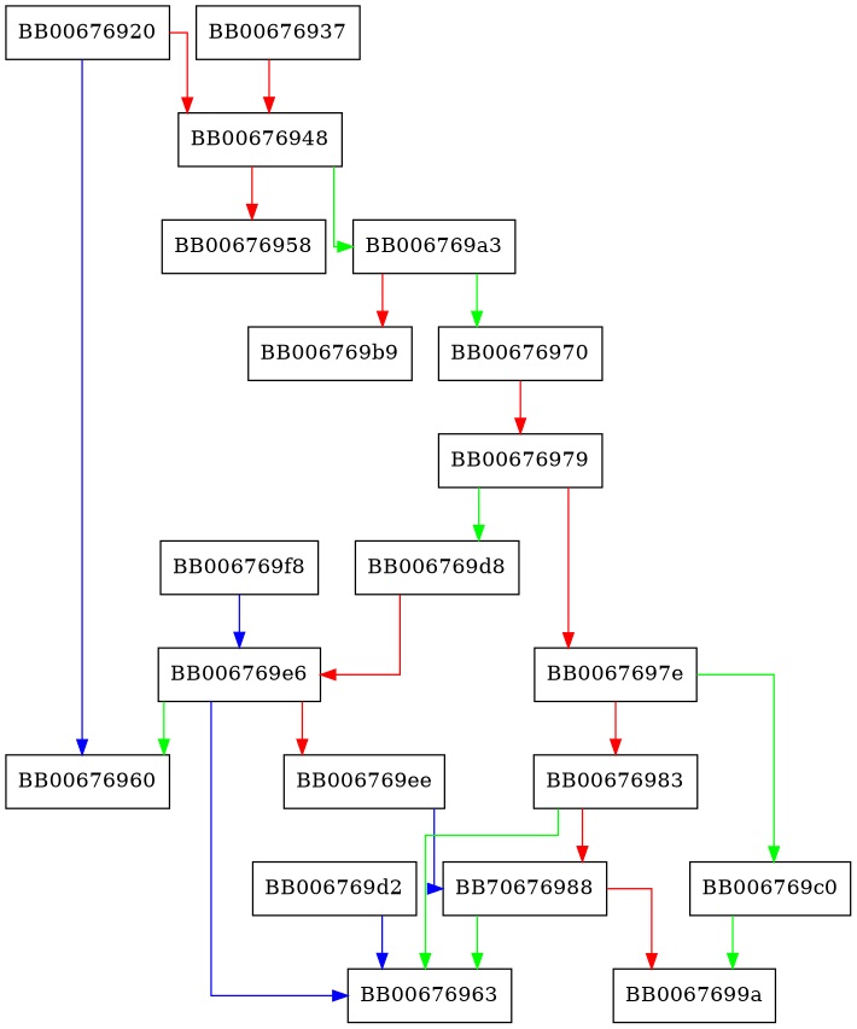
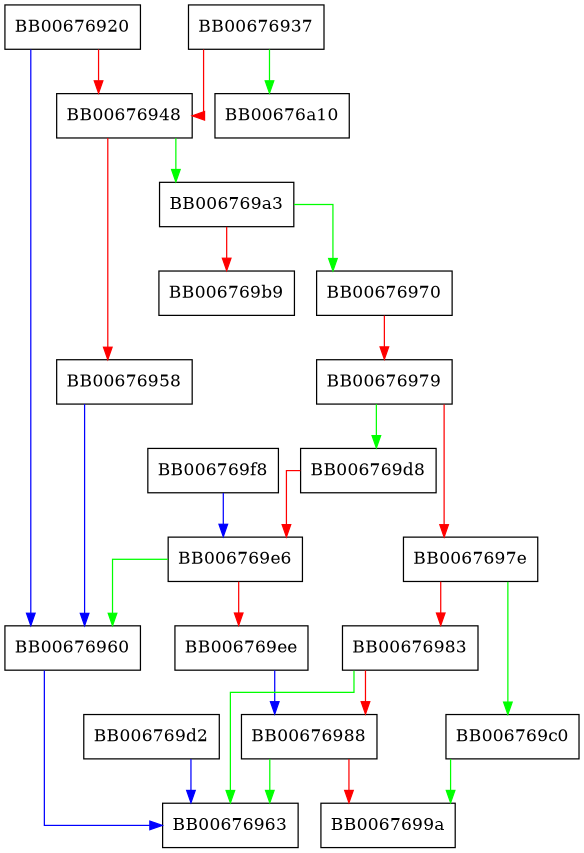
  digraph {
    splines=ortho
    node [shape=box]
    edge [color=red]
    BB00676920
    BB00676960
    BB00676948
    BB00676963
    BB00676937
+   BB00676a10
    BB006769a3
    BB00676958
    BB00676970
    BB006769b9
    BB00676979
    BB006769f8
    BB006769e6
    BB006769d8
    BB0067697e
    BB006769ee
    BB006769c0
    BB00676983
    BB0067699a
-   BB00676988 [label=BB70676988]
+   BB00676988
    BB006769d2
    BB00676920 -> BB00676960 [color=blue]
    BB00676920 -> BB00676948
-   BB006769e6 -> BB00676963 [color=blue]
+   BB00676960 -> BB00676963 [color=blue]
    BB00676948 -> BB006769a3 [color=green]
    BB00676948 -> BB00676958
    BB00676937 -> BB00676948
+   BB00676937 -> BB00676a10 [color=green]
    BB006769a3 -> BB00676970 [color=green]
    BB006769a3 -> BB006769b9
+   BB00676958 -> BB00676960 [color=blue]
    BB00676970 -> BB00676979
    BB00676979 -> BB006769d8 [color=green]
    BB00676979 -> BB0067697e
    BB006769f8 -> BB006769e6 [color=blue]
    BB006769e6 -> BB00676960 [color=green]
    BB006769e6 -> BB006769ee
    BB006769d8 -> BB006769e6
    BB0067697e -> BB006769c0 [color=green]
    BB0067697e -> BB00676983
    BB006769ee -> BB00676988 [color=blue]
    BB006769c0 -> BB0067699a [color=green]
    BB00676983 -> BB00676963 [color=green]
    BB00676983 -> BB00676988
    BB00676988 -> BB00676963 [color=green]
    BB00676988 -> BB0067699a
    BB006769d2 -> BB00676963 [color=blue]
  }
